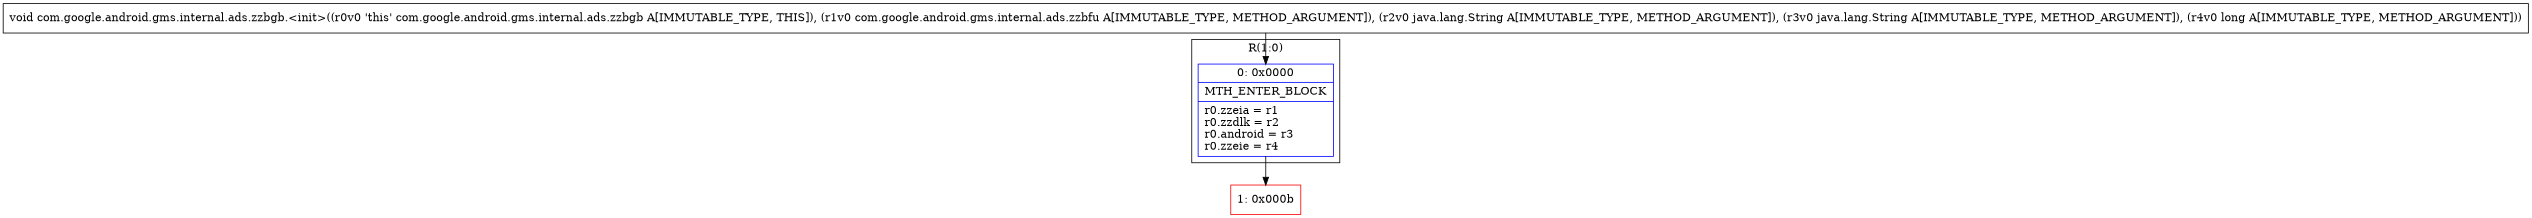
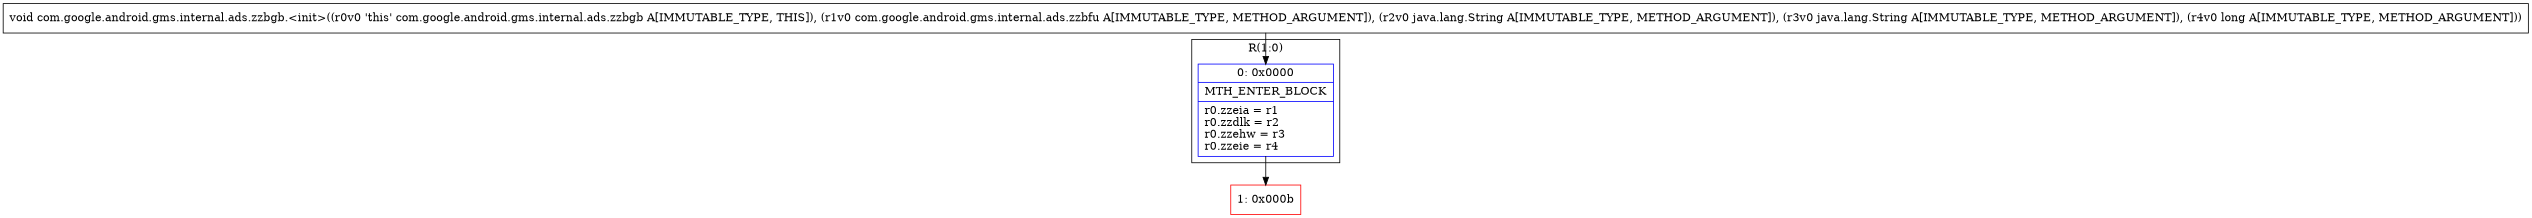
  digraph {
    node [shape=record]
-   n1 [color=blue label="{0\:\ 0x0000|MTH_ENTER_BLOCK\l|r0.zzeia = r1\lr0.zzdlk = r2\lr0.android = r3\lr0.zzeie = r4\l}"]
+   n1 [color=blue label="{0\:\ 0x0000|MTH_ENTER_BLOCK\l|r0.zzeia = r1\lr0.zzdlk = r2\lr0.zzehw = r3\lr0.zzeie = r4\l}"]
    n2 [color=red label="{1\:\ 0x000b}"]
    n3 [label="{void com.google.android.gms.internal.ads.zzbgb.\<init\>((r0v0 'this' com.google.android.gms.internal.ads.zzbgb A[IMMUTABLE_TYPE, THIS]), (r1v0 com.google.android.gms.internal.ads.zzbfu A[IMMUTABLE_TYPE, METHOD_ARGUMENT]), (r2v0 java.lang.String A[IMMUTABLE_TYPE, METHOD_ARGUMENT]), (r3v0 java.lang.String A[IMMUTABLE_TYPE, METHOD_ARGUMENT]), (r4v0 long A[IMMUTABLE_TYPE, METHOD_ARGUMENT])) }"]
    subgraph cluster_1 {
      label="R(1:0)"
      n1
    }
    n1 -> n2
    n3 -> n1
  }
